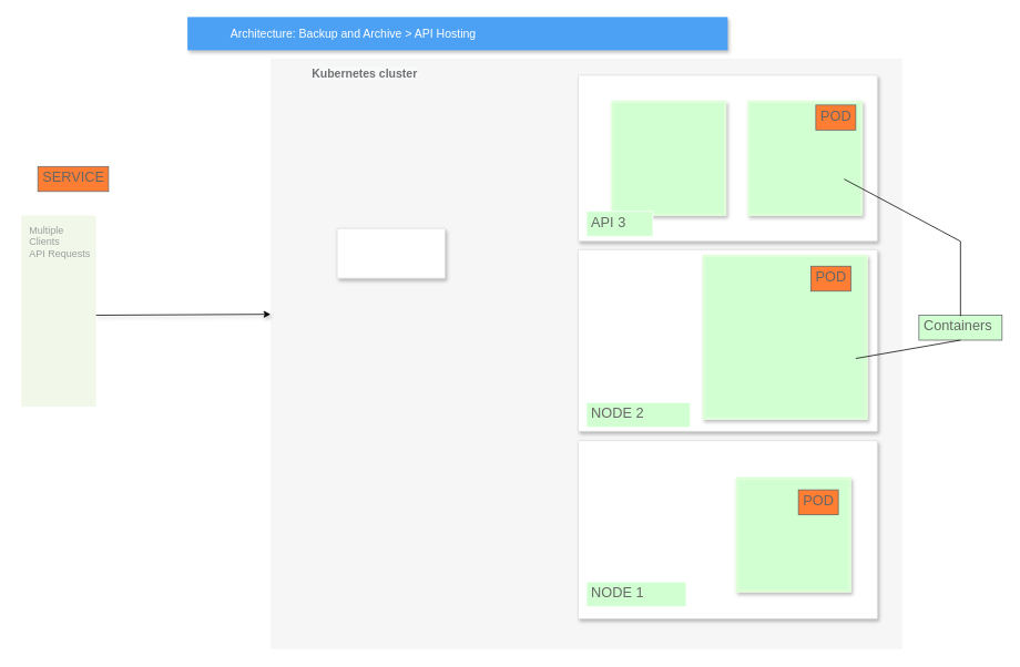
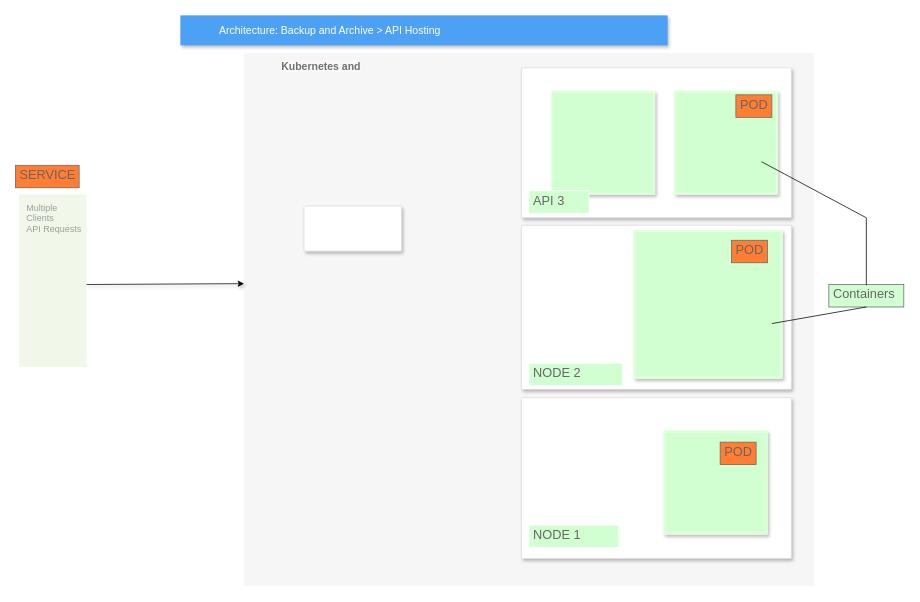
  <mxCell id="0" />
  <mxCell id="1" parent="0" />
- <mxCell id="2" value="&lt;meta charset=&quot;utf-8&quot;&gt;&lt;b style=&quot;color: rgb(113, 113, 113); font-family: Helvetica; font-size: 14px; font-style: normal; font-variant-ligatures: normal; font-variant-caps: normal; letter-spacing: normal; orphans: 2; text-align: left; text-indent: 0px; text-transform: none; widows: 2; word-spacing: 0px; -webkit-text-stroke-width: 0px; background-color: rgb(248, 249, 250); text-decoration-thickness: initial; text-decoration-style: initial; text-decoration-color: initial;&quot;&gt;Kubernetes cluster&lt;/b&gt;" style="fillColor=#F6F6F6;strokeColor=none;shadow=0;gradientColor=none;fontSize=14;align=left;spacing=10;fontColor=#717171;9E9E9E;verticalAlign=top;spacingTop=-4;fontStyle=0;spacingLeft=40;html=1;" parent="1" vertex="1"><mxGeometry x="325" y="70" width="760" height="711" as="geometry" /></mxCell>
+ <mxCell id="2" value="&lt;meta charset=&quot;utf-8&quot;&gt;&lt;b style=&quot;color: rgb(113, 113, 113); font-family: Helvetica; font-size: 14px; font-style: normal; font-variant-ligatures: normal; font-variant-caps: normal; letter-spacing: normal; orphans: 2; text-align: left; text-indent: 0px; text-transform: none; widows: 2; word-spacing: 0px; -webkit-text-stroke-width: 0px; background-color: rgb(248, 249, 250); text-decoration-thickness: initial; text-decoration-style: initial; text-decoration-color: initial;&quot;&gt;Kubernetes and&lt;/b&gt;" style="fillColor=#F6F6F6;strokeColor=none;shadow=0;gradientColor=none;fontSize=14;align=left;spacing=10;fontColor=#717171;9E9E9E;verticalAlign=top;spacingTop=-4;fontStyle=0;spacingLeft=40;html=1;" parent="1" vertex="1"><mxGeometry x="325" y="70" width="760" height="711" as="geometry" /></mxCell>
  <mxCell id="3" value="Multiple&lt;br&gt;Clients&lt;br&gt;API Requests&lt;br&gt;" style="rounded=1;absoluteArcSize=1;arcSize=2;html=1;strokeColor=none;gradientColor=none;shadow=0;dashed=0;fontSize=12;fontColor=#9E9E9E;align=left;verticalAlign=top;spacing=10;spacingTop=-4;fillColor=#F1F8E9;" parent="1" vertex="1"><mxGeometry x="25" y="259" width="90" height="230" as="geometry" /></mxCell>
- <mxCell id="4" value="Architecture: Backup and Archive &amp;gt; API Hosting" style="fillColor=#4DA1F5;strokeColor=none;shadow=1;gradientColor=none;fontSize=14;align=left;spacingLeft=50;fontColor=#ffffff;html=1;" parent="1" vertex="1"><mxGeometry x="225" y="20" width="650" height="40" as="geometry" /></mxCell>
+ <mxCell id="4" value="Architecture: Backup and Archive &amp;gt; API Hosting" style="fillColor=#4DA1F5;strokeColor=none;shadow=1;gradientColor=none;fontSize=14;align=left;spacingLeft=50;fontColor=#ffffff;html=1;" parent="1" vertex="1"><mxGeometry x="240" y="20" width="650" height="40" as="geometry" /></mxCell>
  <mxCell id="5" value="" style="strokeColor=#dddddd;fillColor=#ffffff;shadow=1;strokeWidth=1;rounded=1;absoluteArcSize=1;arcSize=2;fontSize=11;fontColor=#9E9E9E;align=center;html=1;" parent="1" vertex="1"><mxGeometry x="405" y="274.5" width="130" height="60" as="geometry" /></mxCell>
  <mxCell id="6" value="" style="strokeColor=#dddddd;fillColor=#ffffff;shadow=1;strokeWidth=1;rounded=1;absoluteArcSize=1;arcSize=2;fontSize=11;fontColor=#9E9E9E;align=center;html=1;" parent="1" vertex="1"><mxGeometry x="695" y="90" width="360" height="200" as="geometry" /></mxCell>
  <mxCell id="7" value="" style="strokeColor=#dddddd;fillColor=#ffffff;shadow=1;strokeWidth=1;rounded=1;absoluteArcSize=1;arcSize=2;fontSize=11;fontColor=#9E9E9E;align=center;html=1;" parent="1" vertex="1"><mxGeometry x="695" y="300" width="360" height="218.88" as="geometry" /></mxCell>
  <mxCell id="8" value="" style="strokeColor=#dddddd;fillColor=#ffffff;shadow=1;strokeWidth=1;rounded=1;absoluteArcSize=1;arcSize=2;fontSize=11;fontColor=#9E9E9E;align=center;html=1;" parent="1" vertex="1"><mxGeometry x="695" y="530" width="360" height="214.5" as="geometry" /></mxCell>
  <mxCell id="9" value="" style="shape=ext;double=1;whiteSpace=wrap;html=1;aspect=fixed;shadow=1;strokeColor=#EAFFE0;fillColor=#D1FFD1;" vertex="1" parent="1"><mxGeometry x="885" y="574.25" width="138" height="138" as="geometry" /></mxCell>
  <mxCell id="10" value="" style="shape=image;html=1;verticalAlign=top;verticalLabelPosition=bottom;labelBackgroundColor=#ffffff;imageAspect=0;aspect=fixed;image=https://cdn0.iconfinder.com/data/icons/social-media-2127/48/social_media_social_media_logo_docker-128.png" vertex="1" parent="1"><mxGeometry x="939" y="619.25" width="58" height="58" as="geometry" /></mxCell>
  <mxCell id="11" value="" style="shape=ext;double=1;whiteSpace=wrap;html=1;aspect=fixed;shadow=1;strokeColor=#EAFFE0;fillColor=#D1FFD1;" vertex="1" parent="1"><mxGeometry x="735" y="121" width="138" height="138" as="geometry" /></mxCell>
  <mxCell id="12" value="" style="shape=ext;double=1;whiteSpace=wrap;html=1;aspect=fixed;shadow=1;strokeColor=#EAFFE0;fillColor=#D1FFD1;" vertex="1" parent="1"><mxGeometry x="899" y="121" width="138" height="138" as="geometry" /></mxCell>
  <mxCell id="13" value="" style="shape=ext;double=1;whiteSpace=wrap;html=1;aspect=fixed;shadow=1;strokeColor=#EAFFE0;fillColor=#D1FFD1;" vertex="1" parent="1"><mxGeometry x="845" y="306.5" width="198" height="198" as="geometry" /></mxCell>
  <mxCell id="14" value="" style="shape=image;html=1;verticalAlign=top;verticalLabelPosition=bottom;labelBackgroundColor=#ffffff;imageAspect=0;aspect=fixed;image=https://cdn0.iconfinder.com/data/icons/social-media-2127/48/social_media_social_media_logo_docker-128.png" vertex="1" parent="1"><mxGeometry x="851" y="416.5" width="88" height="88" as="geometry" /></mxCell>
  <mxCell id="15" value="" style="shape=image;html=1;verticalAlign=top;verticalLabelPosition=bottom;labelBackgroundColor=#ffffff;imageAspect=0;aspect=fixed;image=https://cdn0.iconfinder.com/data/icons/social-media-2127/48/social_media_social_media_logo_docker-128.png" vertex="1" parent="1"><mxGeometry x="939" y="394" width="90" height="90" as="geometry" /></mxCell>
  <mxCell id="16" value="" style="shape=image;html=1;verticalAlign=top;verticalLabelPosition=bottom;labelBackgroundColor=#ffffff;imageAspect=0;aspect=fixed;image=https://cdn0.iconfinder.com/data/icons/social-media-2127/48/social_media_social_media_logo_docker-128.png" vertex="1" parent="1"><mxGeometry x="865" y="320" width="60" height="60" as="geometry" /></mxCell>
  <mxCell id="17" value="" style="shape=image;html=1;verticalAlign=top;verticalLabelPosition=bottom;labelBackgroundColor=#ffffff;imageAspect=0;aspect=fixed;image=https://cdn0.iconfinder.com/data/icons/social-media-2127/48/social_media_social_media_logo_docker-128.png" vertex="1" parent="1"><mxGeometry x="765" y="126" width="103" height="103" as="geometry" /></mxCell>
  <mxCell id="18" value="" style="shape=image;html=1;verticalAlign=top;verticalLabelPosition=bottom;labelBackgroundColor=#ffffff;imageAspect=0;aspect=fixed;image=https://cdn0.iconfinder.com/data/icons/social-media-2127/48/social_media_social_media_logo_docker-128.png" vertex="1" parent="1"><mxGeometry x="921" y="143" width="94" height="94" as="geometry" /></mxCell>
  <mxCell id="19" value="Containers" style="strokeWidth=1;shadow=0;dashed=0;align=center;html=1;shape=mxgraph.mockup.text.textBox;fontColor=#666666;align=left;fontSize=17;spacingLeft=4;spacingTop=-3;strokeColor=#666666;mainText=;fillColor=#D1FFD1;" vertex="1" parent="1"><mxGeometry x="1105" y="379" width="100" height="30" as="geometry" /></mxCell>
  <mxCell id="20" value="" style="endArrow=none;html=1;rounded=0;" edge="1" parent="1" target="18"><mxGeometry width="50" height="50" relative="1" as="geometry"><mxPoint x="1155" y="380" as="sourcePoint" /><mxPoint x="1165" y="250" as="targetPoint" /><Array as="points"><mxPoint x="1155" y="290" /></Array></mxGeometry></mxCell>
  <mxCell id="21" value="" style="endArrow=none;html=1;rounded=0;" edge="1" parent="1" source="15"><mxGeometry width="50" height="50" relative="1" as="geometry"><mxPoint x="1105" y="459" as="sourcePoint" /><mxPoint x="1155" y="409" as="targetPoint" /></mxGeometry></mxCell>
  <mxCell id="22" value="NODE 2" style="strokeWidth=1;shadow=0;dashed=0;align=center;html=1;shape=mxgraph.mockup.text.textBox;fontColor=#666666;align=left;fontSize=17;spacingLeft=4;spacingTop=-3;strokeColor=#FFFFFF;mainText=;fillColor=#D1FFD1;" vertex="1" parent="1"><mxGeometry x="705" y="484" width="125" height="30" as="geometry" /></mxCell>
  <mxCell id="23" value="POD" style="strokeWidth=1;shadow=0;dashed=0;align=center;html=1;shape=mxgraph.mockup.text.textBox;fontColor=#666666;align=left;fontSize=17;spacingLeft=4;spacingTop=-3;strokeColor=#666666;mainText=;fillColor=#FF7E33;" vertex="1" parent="1"><mxGeometry x="975" y="320" width="48" height="30" as="geometry" /></mxCell>
  <mxCell id="24" value="POD" style="strokeWidth=1;shadow=0;dashed=0;align=center;html=1;shape=mxgraph.mockup.text.textBox;fontColor=#666666;align=left;fontSize=17;spacingLeft=4;spacingTop=-3;strokeColor=#666666;mainText=;fillColor=#FF7E33;" vertex="1" parent="1"><mxGeometry x="981" y="126" width="48" height="30" as="geometry" /></mxCell>
  <mxCell id="25" value="POD" style="strokeWidth=1;shadow=0;dashed=0;align=center;html=1;shape=mxgraph.mockup.text.textBox;fontColor=#666666;align=left;fontSize=17;spacingLeft=4;spacingTop=-3;strokeColor=#666666;mainText=;fillColor=#FF7E33;" vertex="1" parent="1"><mxGeometry x="960" y="589.25" width="48" height="30" as="geometry" /></mxCell>
  <mxCell id="26" value="API 3" style="strokeWidth=1;shadow=0;dashed=0;align=center;html=1;shape=mxgraph.mockup.text.textBox;fontColor=#666666;align=left;fontSize=17;spacingLeft=4;spacingTop=-3;strokeColor=#FFFFFF;mainText=;fillColor=#D1FFD1;" vertex="1" parent="1"><mxGeometry x="705" y="254" width="80" height="30" as="geometry" /></mxCell>
  <mxCell id="27" value="NODE 1" style="strokeWidth=1;shadow=0;dashed=0;align=center;html=1;shape=mxgraph.mockup.text.textBox;fontColor=#666666;align=left;fontSize=17;spacingLeft=4;spacingTop=-3;strokeColor=#FFFFFF;mainText=;fillColor=#D1FFD1;" vertex="1" parent="1"><mxGeometry x="705" y="700" width="120" height="30" as="geometry" /></mxCell>
  <mxCell id="28" value="" style="endArrow=classic;html=1;rounded=0;fillColor=#1C24FF;shadow=1;entryX=0;entryY=0.433;entryDx=0;entryDy=0;entryPerimeter=0;" edge="1" parent="1" target="2"><mxGeometry width="50" height="50" relative="1" as="geometry"><mxPoint x="115" y="379" as="sourcePoint" /><mxPoint x="315" y="380" as="targetPoint" /></mxGeometry></mxCell>
- <mxCell id="29" value="SERVICE" style="strokeWidth=1;shadow=0;dashed=0;align=center;html=1;shape=mxgraph.mockup.text.textBox;fontColor=#666666;align=left;fontSize=17;spacingLeft=4;spacingTop=-3;strokeColor=#666666;mainText=;fillColor=#FF7E33;" vertex="1" parent="1"><mxGeometry x="45" y="200" width="85" height="30" as="geometry" /></mxCell>
+ <mxCell id="29" value="SERVICE" style="strokeWidth=1;shadow=0;dashed=0;align=center;html=1;shape=mxgraph.mockup.text.textBox;fontColor=#666666;align=left;fontSize=17;spacingLeft=4;spacingTop=-3;strokeColor=#666666;mainText=;fillColor=#FF7E33;" vertex="1" parent="1"><mxGeometry x="20" y="220" width="85" height="30" as="geometry" /></mxCell>
